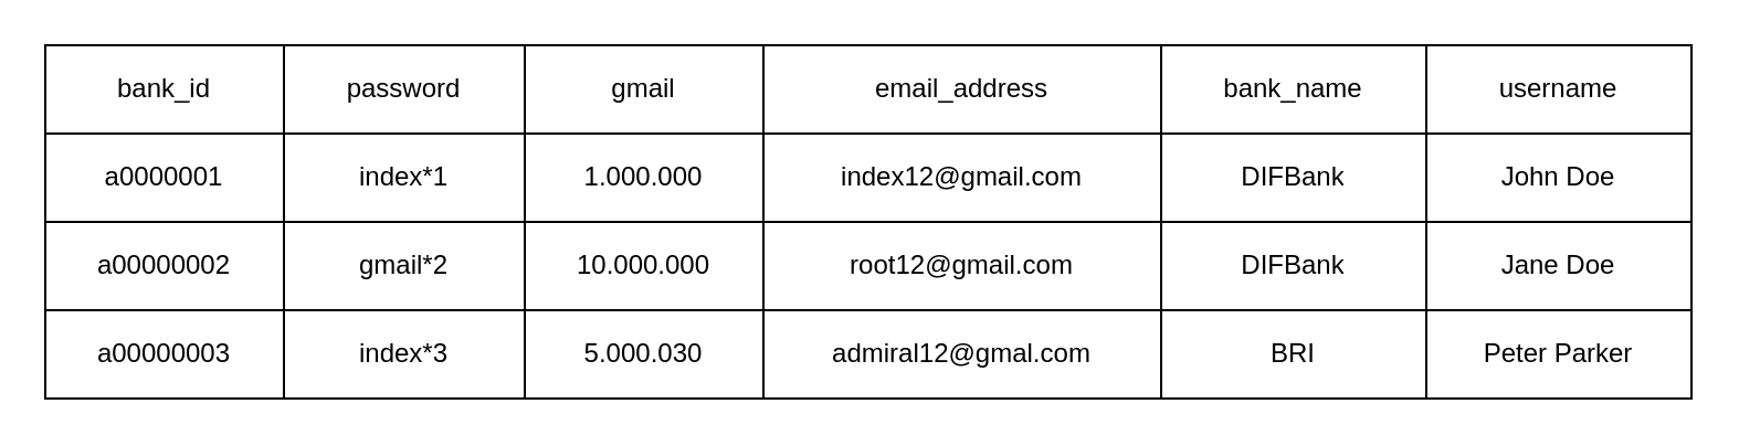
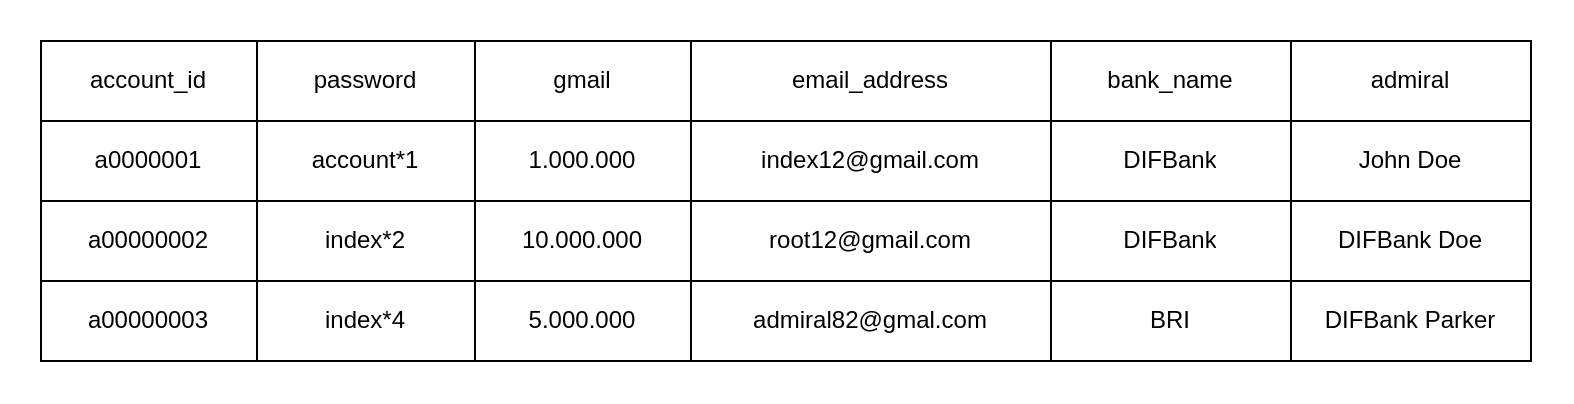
  <mxCell id="0" />
  <mxCell id="1" parent="0" />
  <mxCell id="2" value="" style="shape=table;startSize=0;container=1;collapsible=0;childLayout=tableLayout;fontSize=12;" parent="1" vertex="1"><mxGeometry x="20" y="20" width="745" height="160" as="geometry" /></mxCell>
  <mxCell id="3" value="" style="shape=tableRow;horizontal=0;startSize=0;swimlaneHead=0;swimlaneBody=0;strokeColor=inherit;top=0;left=0;bottom=0;right=0;collapsible=0;dropTarget=0;fillColor=none;points=[[0,0.5],[1,0.5]];portConstraint=eastwest;fontSize=12;" parent="2" vertex="1"><mxGeometry width="745" height="40" as="geometry" /></mxCell>
- <mxCell id="4" value="bank_id" style="shape=partialRectangle;html=1;whiteSpace=wrap;connectable=0;strokeColor=inherit;overflow=hidden;fillColor=none;top=0;left=0;bottom=0;right=0;pointerEvents=1;fontSize=12;" parent="3" vertex="1"><mxGeometry width="108" height="40" as="geometry"><mxRectangle width="108" height="40" as="alternateBounds" /></mxGeometry></mxCell>
+ <mxCell id="4" value="account_id" style="shape=partialRectangle;html=1;whiteSpace=wrap;connectable=0;strokeColor=inherit;overflow=hidden;fillColor=none;top=0;left=0;bottom=0;right=0;pointerEvents=1;fontSize=12;" parent="3" vertex="1"><mxGeometry width="108" height="40" as="geometry"><mxRectangle width="108" height="40" as="alternateBounds" /></mxGeometry></mxCell>
  <mxCell id="5" value="password" style="shape=partialRectangle;html=1;whiteSpace=wrap;connectable=0;strokeColor=inherit;overflow=hidden;fillColor=none;top=0;left=0;bottom=0;right=0;pointerEvents=1;fontSize=12;" parent="3" vertex="1"><mxGeometry x="108" width="109" height="40" as="geometry"><mxRectangle width="109" height="40" as="alternateBounds" /></mxGeometry></mxCell>
  <mxCell id="6" value="gmail" style="shape=partialRectangle;html=1;whiteSpace=wrap;connectable=0;strokeColor=inherit;overflow=hidden;fillColor=none;top=0;left=0;bottom=0;right=0;pointerEvents=1;fontSize=12;" parent="3" vertex="1"><mxGeometry x="217" width="108" height="40" as="geometry"><mxRectangle width="108" height="40" as="alternateBounds" /></mxGeometry></mxCell>
  <mxCell id="7" value="email_address" style="shape=partialRectangle;html=1;whiteSpace=wrap;connectable=0;strokeColor=inherit;overflow=hidden;fillColor=none;top=0;left=0;bottom=0;right=0;pointerEvents=1;fontSize=12;" parent="3" vertex="1"><mxGeometry x="325" width="180" height="40" as="geometry"><mxRectangle width="180" height="40" as="alternateBounds" /></mxGeometry></mxCell>
  <mxCell id="8" value="bank_name" style="shape=partialRectangle;html=1;whiteSpace=wrap;connectable=0;strokeColor=inherit;overflow=hidden;fillColor=none;top=0;left=0;bottom=0;right=0;pointerEvents=1;fontSize=12;" vertex="1" parent="3"><mxGeometry x="505" width="120" height="40" as="geometry"><mxRectangle width="120" height="40" as="alternateBounds" /></mxGeometry></mxCell>
- <mxCell id="9" value="username" style="shape=partialRectangle;html=1;whiteSpace=wrap;connectable=0;strokeColor=inherit;overflow=hidden;fillColor=none;top=0;left=0;bottom=0;right=0;pointerEvents=1;fontSize=12;" vertex="1" parent="3"><mxGeometry x="625" width="120" height="40" as="geometry"><mxRectangle width="120" height="40" as="alternateBounds" /></mxGeometry></mxCell>
+ <mxCell id="9" value="admiral" style="shape=partialRectangle;html=1;whiteSpace=wrap;connectable=0;strokeColor=inherit;overflow=hidden;fillColor=none;top=0;left=0;bottom=0;right=0;pointerEvents=1;fontSize=12;" vertex="1" parent="3"><mxGeometry x="625" width="120" height="40" as="geometry"><mxRectangle width="120" height="40" as="alternateBounds" /></mxGeometry></mxCell>
  <mxCell id="10" value="" style="shape=tableRow;horizontal=0;startSize=0;swimlaneHead=0;swimlaneBody=0;strokeColor=inherit;top=0;left=0;bottom=0;right=0;collapsible=0;dropTarget=0;fillColor=none;points=[[0,0.5],[1,0.5]];portConstraint=eastwest;fontSize=12;" parent="2" vertex="1"><mxGeometry y="40" width="745" height="40" as="geometry" /></mxCell>
  <mxCell id="11" value="a0000001" style="shape=partialRectangle;html=1;whiteSpace=wrap;connectable=0;strokeColor=inherit;overflow=hidden;fillColor=none;top=0;left=0;bottom=0;right=0;pointerEvents=1;fontSize=12;" parent="10" vertex="1"><mxGeometry width="108" height="40" as="geometry"><mxRectangle width="108" height="40" as="alternateBounds" /></mxGeometry></mxCell>
- <mxCell id="12" value="index*1" style="shape=partialRectangle;html=1;whiteSpace=wrap;connectable=0;strokeColor=inherit;overflow=hidden;fillColor=none;top=0;left=0;bottom=0;right=0;pointerEvents=1;fontSize=12;" parent="10" vertex="1"><mxGeometry x="108" width="109" height="40" as="geometry"><mxRectangle width="109" height="40" as="alternateBounds" /></mxGeometry></mxCell>
+ <mxCell id="12" value="account*1" style="shape=partialRectangle;html=1;whiteSpace=wrap;connectable=0;strokeColor=inherit;overflow=hidden;fillColor=none;top=0;left=0;bottom=0;right=0;pointerEvents=1;fontSize=12;" parent="10" vertex="1"><mxGeometry x="108" width="109" height="40" as="geometry"><mxRectangle width="109" height="40" as="alternateBounds" /></mxGeometry></mxCell>
  <mxCell id="13" value="1.000.000" style="shape=partialRectangle;html=1;whiteSpace=wrap;connectable=0;strokeColor=inherit;overflow=hidden;fillColor=none;top=0;left=0;bottom=0;right=0;pointerEvents=1;fontSize=12;" parent="10" vertex="1"><mxGeometry x="217" width="108" height="40" as="geometry"><mxRectangle width="108" height="40" as="alternateBounds" /></mxGeometry></mxCell>
  <mxCell id="14" value="index12@gmail.com" style="shape=partialRectangle;html=1;whiteSpace=wrap;connectable=0;strokeColor=inherit;overflow=hidden;fillColor=none;top=0;left=0;bottom=0;right=0;pointerEvents=1;fontSize=12;" parent="10" vertex="1"><mxGeometry x="325" width="180" height="40" as="geometry"><mxRectangle width="180" height="40" as="alternateBounds" /></mxGeometry></mxCell>
  <mxCell id="15" value="DIFBank" style="shape=partialRectangle;html=1;whiteSpace=wrap;connectable=0;strokeColor=inherit;overflow=hidden;fillColor=none;top=0;left=0;bottom=0;right=0;pointerEvents=1;fontSize=12;" vertex="1" parent="10"><mxGeometry x="505" width="120" height="40" as="geometry"><mxRectangle width="120" height="40" as="alternateBounds" /></mxGeometry></mxCell>
  <mxCell id="16" value="John Doe" style="shape=partialRectangle;html=1;whiteSpace=wrap;connectable=0;strokeColor=inherit;overflow=hidden;fillColor=none;top=0;left=0;bottom=0;right=0;pointerEvents=1;fontSize=12;" vertex="1" parent="10"><mxGeometry x="625" width="120" height="40" as="geometry"><mxRectangle width="120" height="40" as="alternateBounds" /></mxGeometry></mxCell>
  <mxCell id="17" value="" style="shape=tableRow;horizontal=0;startSize=0;swimlaneHead=0;swimlaneBody=0;strokeColor=inherit;top=0;left=0;bottom=0;right=0;collapsible=0;dropTarget=0;fillColor=none;points=[[0,0.5],[1,0.5]];portConstraint=eastwest;fontSize=12;" parent="2" vertex="1"><mxGeometry y="80" width="745" height="40" as="geometry" /></mxCell>
  <mxCell id="18" value="a00000002" style="shape=partialRectangle;html=1;whiteSpace=wrap;connectable=0;strokeColor=inherit;overflow=hidden;fillColor=none;top=0;left=0;bottom=0;right=0;pointerEvents=1;fontSize=12;" parent="17" vertex="1"><mxGeometry width="108" height="40" as="geometry"><mxRectangle width="108" height="40" as="alternateBounds" /></mxGeometry></mxCell>
- <mxCell id="19" value="gmail*2" style="shape=partialRectangle;html=1;whiteSpace=wrap;connectable=0;strokeColor=inherit;overflow=hidden;fillColor=none;top=0;left=0;bottom=0;right=0;pointerEvents=1;fontSize=12;" parent="17" vertex="1"><mxGeometry x="108" width="109" height="40" as="geometry"><mxRectangle width="109" height="40" as="alternateBounds" /></mxGeometry></mxCell>
+ <mxCell id="19" value="index*2" style="shape=partialRectangle;html=1;whiteSpace=wrap;connectable=0;strokeColor=inherit;overflow=hidden;fillColor=none;top=0;left=0;bottom=0;right=0;pointerEvents=1;fontSize=12;" parent="17" vertex="1"><mxGeometry x="108" width="109" height="40" as="geometry"><mxRectangle width="109" height="40" as="alternateBounds" /></mxGeometry></mxCell>
  <mxCell id="20" value="10.000.000" style="shape=partialRectangle;html=1;whiteSpace=wrap;connectable=0;strokeColor=inherit;overflow=hidden;fillColor=none;top=0;left=0;bottom=0;right=0;pointerEvents=1;fontSize=12;" parent="17" vertex="1"><mxGeometry x="217" width="108" height="40" as="geometry"><mxRectangle width="108" height="40" as="alternateBounds" /></mxGeometry></mxCell>
  <mxCell id="21" value="root12@gmail.com" style="shape=partialRectangle;html=1;whiteSpace=wrap;connectable=0;strokeColor=inherit;overflow=hidden;fillColor=none;top=0;left=0;bottom=0;right=0;pointerEvents=1;fontSize=12;" parent="17" vertex="1"><mxGeometry x="325" width="180" height="40" as="geometry"><mxRectangle width="180" height="40" as="alternateBounds" /></mxGeometry></mxCell>
  <mxCell id="22" value="DIFBank" style="shape=partialRectangle;html=1;whiteSpace=wrap;connectable=0;strokeColor=inherit;overflow=hidden;fillColor=none;top=0;left=0;bottom=0;right=0;pointerEvents=1;fontSize=12;" vertex="1" parent="17"><mxGeometry x="505" width="120" height="40" as="geometry"><mxRectangle width="120" height="40" as="alternateBounds" /></mxGeometry></mxCell>
- <mxCell id="23" value="Jane Doe" style="shape=partialRectangle;html=1;whiteSpace=wrap;connectable=0;strokeColor=inherit;overflow=hidden;fillColor=none;top=0;left=0;bottom=0;right=0;pointerEvents=1;fontSize=12;" vertex="1" parent="17"><mxGeometry x="625" width="120" height="40" as="geometry"><mxRectangle width="120" height="40" as="alternateBounds" /></mxGeometry></mxCell>
+ <mxCell id="23" value="DIFBank Doe" style="shape=partialRectangle;html=1;whiteSpace=wrap;connectable=0;strokeColor=inherit;overflow=hidden;fillColor=none;top=0;left=0;bottom=0;right=0;pointerEvents=1;fontSize=12;" vertex="1" parent="17"><mxGeometry x="625" width="120" height="40" as="geometry"><mxRectangle width="120" height="40" as="alternateBounds" /></mxGeometry></mxCell>
  <mxCell id="24" style="shape=tableRow;horizontal=0;startSize=0;swimlaneHead=0;swimlaneBody=0;strokeColor=inherit;top=0;left=0;bottom=0;right=0;collapsible=0;dropTarget=0;fillColor=none;points=[[0,0.5],[1,0.5]];portConstraint=eastwest;fontSize=12;" vertex="1" parent="2"><mxGeometry y="120" width="745" height="40" as="geometry" /></mxCell>
  <mxCell id="25" value="a00000003" style="shape=partialRectangle;html=1;whiteSpace=wrap;connectable=0;strokeColor=inherit;overflow=hidden;fillColor=none;top=0;left=0;bottom=0;right=0;pointerEvents=1;fontSize=12;" vertex="1" parent="24"><mxGeometry width="108" height="40" as="geometry"><mxRectangle width="108" height="40" as="alternateBounds" /></mxGeometry></mxCell>
- <mxCell id="26" value="index*3" style="shape=partialRectangle;html=1;whiteSpace=wrap;connectable=0;strokeColor=inherit;overflow=hidden;fillColor=none;top=0;left=0;bottom=0;right=0;pointerEvents=1;fontSize=12;" vertex="1" parent="24"><mxGeometry x="108" width="109" height="40" as="geometry"><mxRectangle width="109" height="40" as="alternateBounds" /></mxGeometry></mxCell>
- <mxCell id="27" value="5.000.030" style="shape=partialRectangle;html=1;whiteSpace=wrap;connectable=0;strokeColor=inherit;overflow=hidden;fillColor=none;top=0;left=0;bottom=0;right=0;pointerEvents=1;fontSize=12;" vertex="1" parent="24"><mxGeometry x="217" width="108" height="40" as="geometry"><mxRectangle width="108" height="40" as="alternateBounds" /></mxGeometry></mxCell>
- <mxCell id="28" value="admiral12@gmal.com" style="shape=partialRectangle;html=1;whiteSpace=wrap;connectable=0;strokeColor=inherit;overflow=hidden;fillColor=none;top=0;left=0;bottom=0;right=0;pointerEvents=1;fontSize=12;" vertex="1" parent="24"><mxGeometry x="325" width="180" height="40" as="geometry"><mxRectangle width="180" height="40" as="alternateBounds" /></mxGeometry></mxCell>
+ <mxCell id="26" value="index*4" style="shape=partialRectangle;html=1;whiteSpace=wrap;connectable=0;strokeColor=inherit;overflow=hidden;fillColor=none;top=0;left=0;bottom=0;right=0;pointerEvents=1;fontSize=12;" vertex="1" parent="24"><mxGeometry x="108" width="109" height="40" as="geometry"><mxRectangle width="109" height="40" as="alternateBounds" /></mxGeometry></mxCell>
+ <mxCell id="27" value="5.000.000" style="shape=partialRectangle;html=1;whiteSpace=wrap;connectable=0;strokeColor=inherit;overflow=hidden;fillColor=none;top=0;left=0;bottom=0;right=0;pointerEvents=1;fontSize=12;" vertex="1" parent="24"><mxGeometry x="217" width="108" height="40" as="geometry"><mxRectangle width="108" height="40" as="alternateBounds" /></mxGeometry></mxCell>
+ <mxCell id="28" value="admiral82@gmal.com" style="shape=partialRectangle;html=1;whiteSpace=wrap;connectable=0;strokeColor=inherit;overflow=hidden;fillColor=none;top=0;left=0;bottom=0;right=0;pointerEvents=1;fontSize=12;" vertex="1" parent="24"><mxGeometry x="325" width="180" height="40" as="geometry"><mxRectangle width="180" height="40" as="alternateBounds" /></mxGeometry></mxCell>
  <mxCell id="29" value="BRI" style="shape=partialRectangle;html=1;whiteSpace=wrap;connectable=0;strokeColor=inherit;overflow=hidden;fillColor=none;top=0;left=0;bottom=0;right=0;pointerEvents=1;fontSize=12;" vertex="1" parent="24"><mxGeometry x="505" width="120" height="40" as="geometry"><mxRectangle width="120" height="40" as="alternateBounds" /></mxGeometry></mxCell>
- <mxCell id="30" value="Peter Parker" style="shape=partialRectangle;html=1;whiteSpace=wrap;connectable=0;strokeColor=inherit;overflow=hidden;fillColor=none;top=0;left=0;bottom=0;right=0;pointerEvents=1;fontSize=12;" vertex="1" parent="24"><mxGeometry x="625" width="120" height="40" as="geometry"><mxRectangle width="120" height="40" as="alternateBounds" /></mxGeometry></mxCell>
+ <mxCell id="30" value="DIFBank Parker" style="shape=partialRectangle;html=1;whiteSpace=wrap;connectable=0;strokeColor=inherit;overflow=hidden;fillColor=none;top=0;left=0;bottom=0;right=0;pointerEvents=1;fontSize=12;" vertex="1" parent="24"><mxGeometry x="625" width="120" height="40" as="geometry"><mxRectangle width="120" height="40" as="alternateBounds" /></mxGeometry></mxCell>
